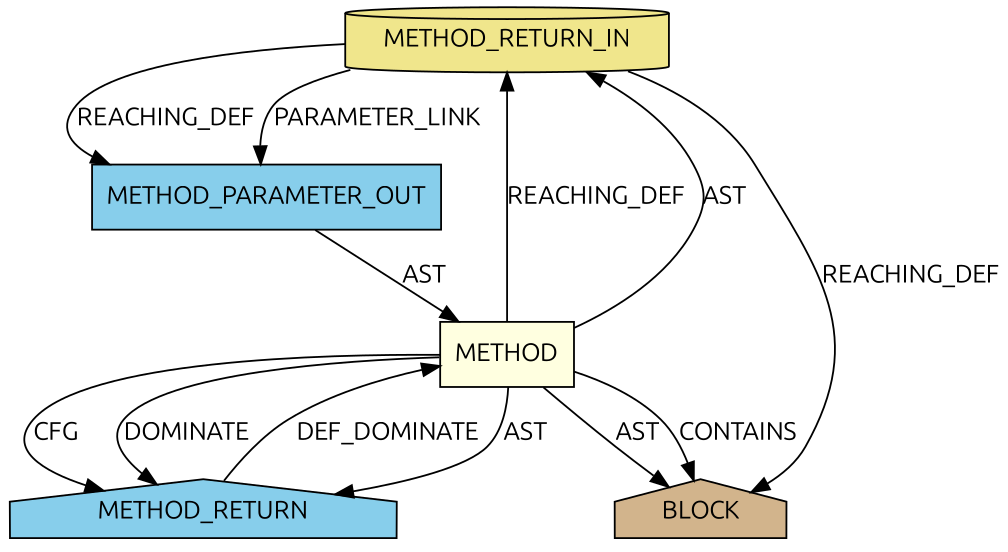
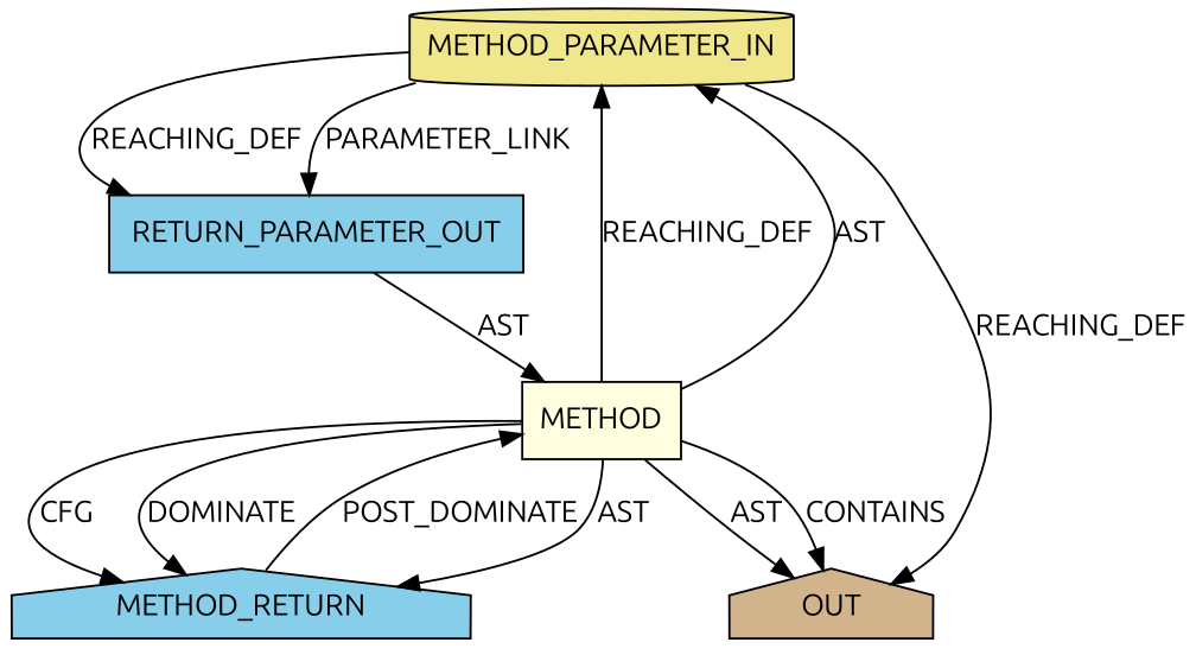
  digraph {
    fontname=Ubuntu
    node [CODE=p1 EVALUATION_STRATEGY=BY_VALUE ORDER=1 TYPE_FULL_NAME=ANY fillcolor=skyblue fontname=Ubuntu shape=box style=filled]
    edge [fontname=Ubuntu]
-   n1 [INDEX=1 IS_VARIADIC=false NAME=p1 fillcolor=khaki label=METHOD_RETURN_IN shape=cylinder]
-   n2 [INDEX=1 IS_VARIADIC=false NAME=p1 label=METHOD_PARAMETER_OUT]
-   n3 [ARGUMENT_INDEX=1 CODE="<empty>" fillcolor=tan label=BLOCK shape=house EVALUATION_STRATEGY=""]
+   n1 [INDEX=1 IS_VARIADIC=false NAME=p1 fillcolor=khaki label=METHOD_PARAMETER_IN shape=cylinder]
+   n2 [INDEX=1 IS_VARIADIC=false NAME=p1 label=RETURN_PARAMETER_OUT]
+   n3 [ARGUMENT_INDEX=1 CODE="<empty>" fillcolor=tan label=OUT shape=house EVALUATION_STRATEGY=""]
    n4 [CODE=RET ORDER=2 label=METHOD_RETURN shape=house]
    n5 [AST_PARENT_FULL_NAME="<global>" AST_PARENT_TYPE=NAMESPACE_BLOCK CODE="<empty>" FILENAME="<empty>" FULL_NAME=iov_iter_is_discard IS_EXTERNAL=true NAME=iov_iter_is_discard ORDER=0 fillcolor=lightyellow label=METHOD EVALUATION_STRATEGY="" TYPE_FULL_NAME=""]
    n1 -> n2 [label=PARAMETER_LINK]
    n1 -> n2 [VARIABLE=p1 label=REACHING_DEF]
    n1 -> n3 [VARIABLE=p1 label=REACHING_DEF]
    n2 -> n5 [label=AST]
-   n4 -> n5 [label=DEF_DOMINATE]
+   n4 -> n5 [label=POST_DOMINATE]
    n5 -> n1 [label=REACHING_DEF]
    n5 -> n1 [label=AST]
    n5 -> n3 [label=AST]
    n5 -> n3 [label=CONTAINS]
    n5 -> n4 [label=AST]
    n5 -> n4 [label=CFG]
    n5 -> n4 [label=DOMINATE]
  }
